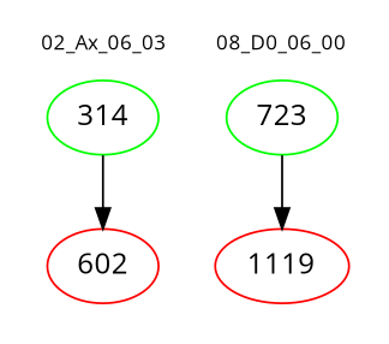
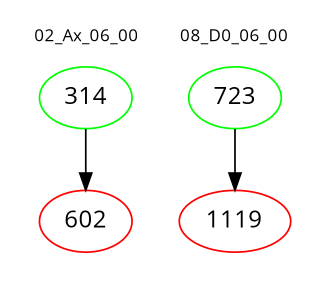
  digraph {
    fontname="Open Sans"
    node [color=green fontname="Open Sans"]
    edge [color=black fontname="Open Sans"]
    n1 [label=314]
    n2 [color=red label=602]
    n3 [label=723]
    n4 [color=red label=1119]
    subgraph cluster_1 {
      color=white
      fontsize=10
-     label="02_Ax_06_03"
+     label="02_Ax_06_00"
      n1
      n2
    }
    subgraph cluster_2 {
      color=white
      fontsize=10
      label="08_D0_06_00"
      n3
      n4
    }
    n1 -> n2
    n3 -> n4
  }
